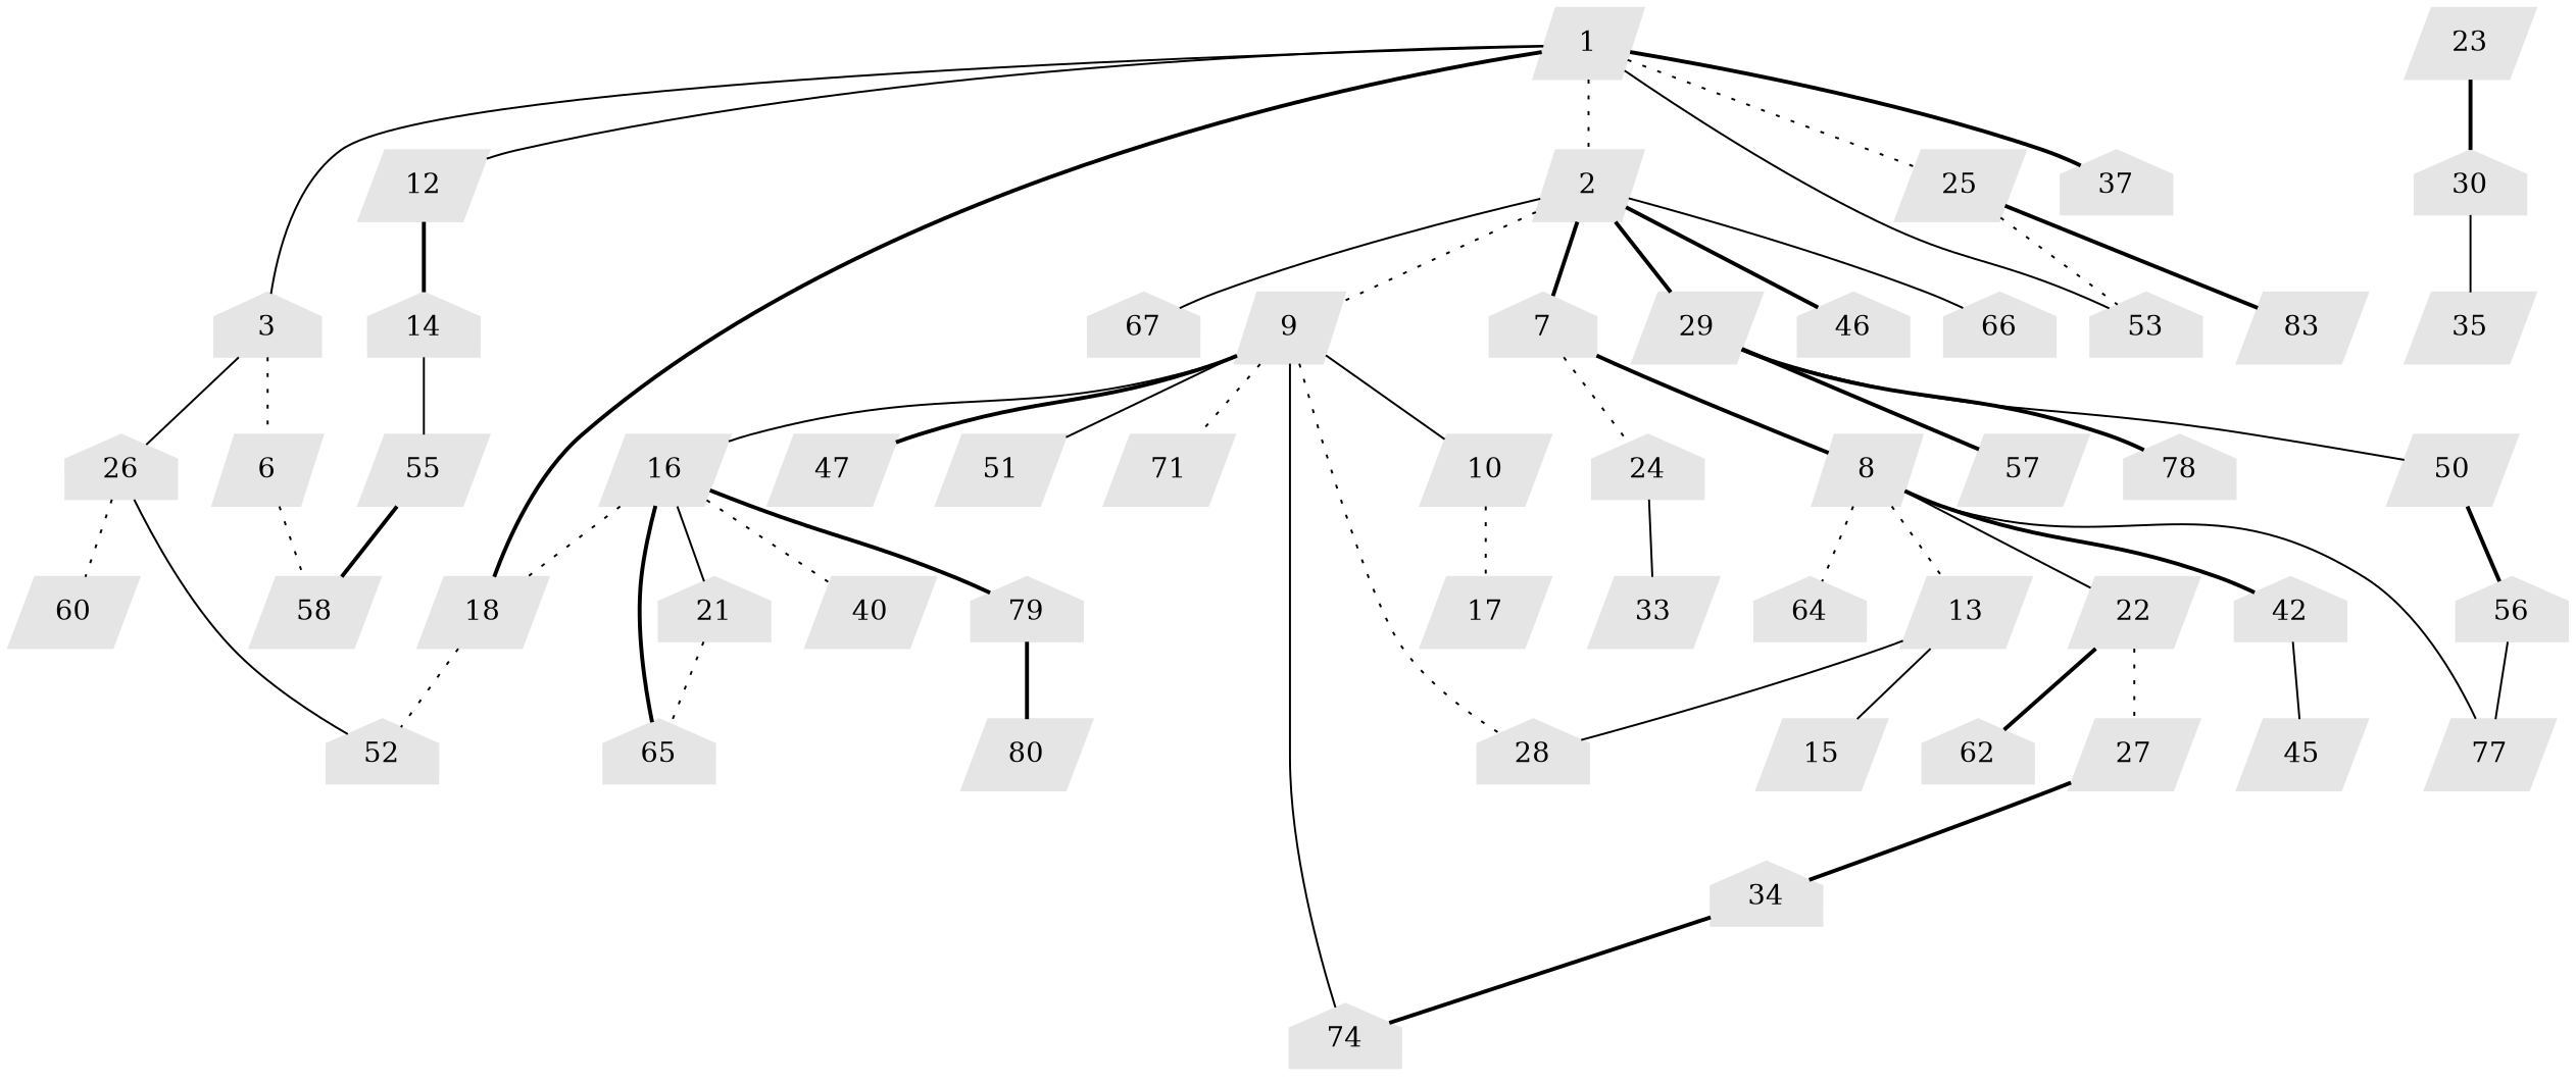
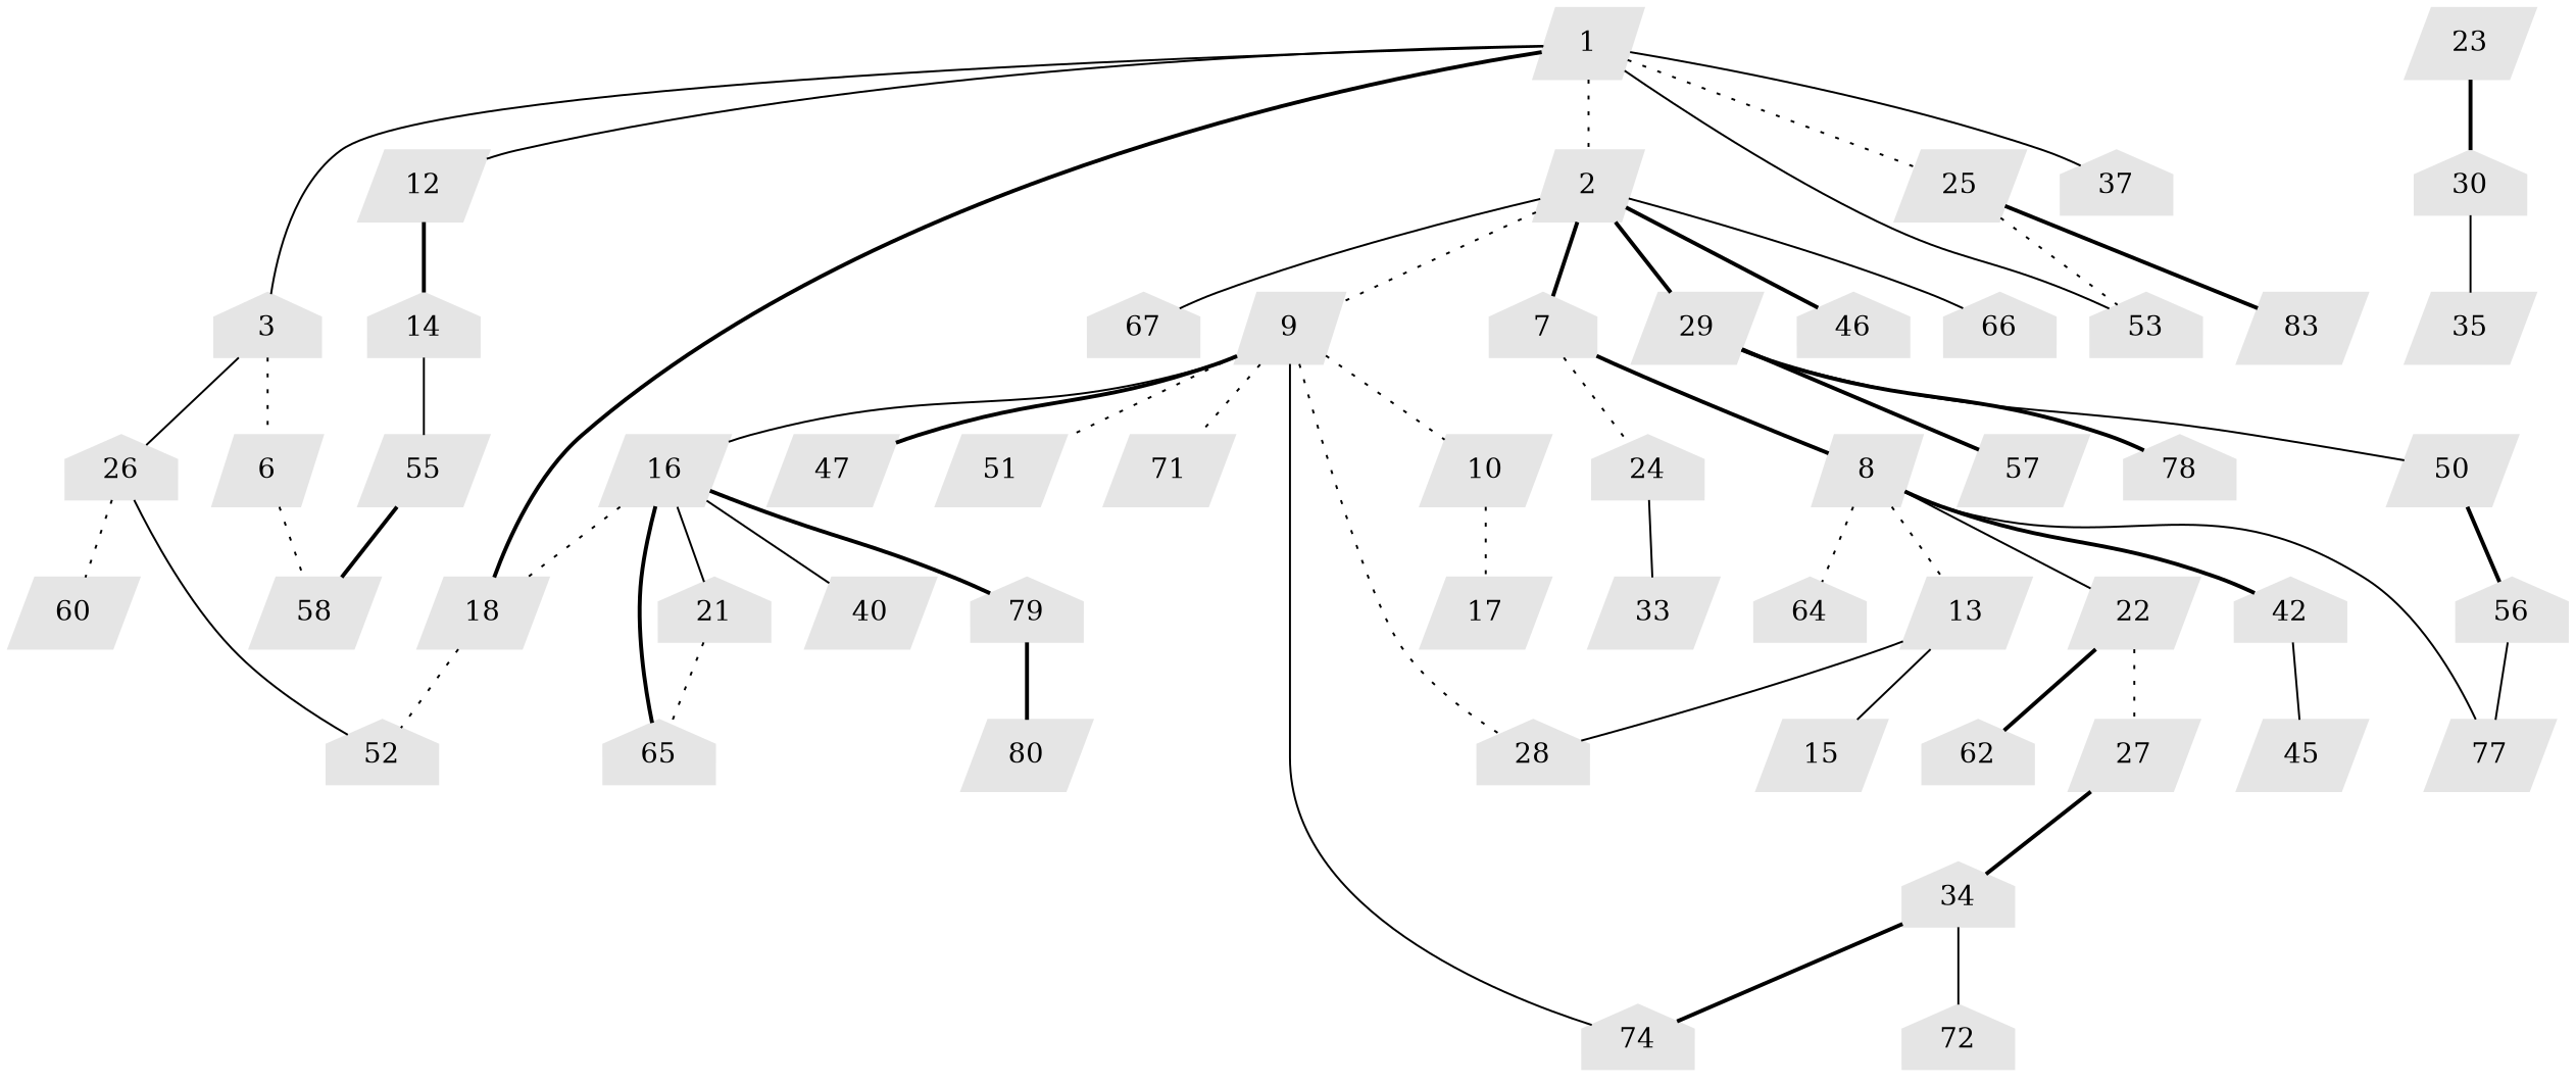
  graph {
    node [color=gray90 shape=parallelogram style=filled]
    edge [style=solid]
    1 [super="+43"]
    2 [super="+5"]
    3 [shape=house super="+4"]
    12
    18 [super="+20"]
    25 [super="+61"]
    37 [shape=house super="+59"]
    53 [shape=house super="+70"]
    7 [shape=house]
    9 [super="+44"]
    29 [super="+41"]
    46 [shape=house]
    66 [shape=house super="+73"]
    67 [shape=house]
    6 [super="+32"]
    26 [shape=house super="+76"]
    14 [shape=house super="+35"]
    52 [shape=house]
    n19 [label=83]
    8 [super="+11"]
    24 [shape=house]
    10 [super="+49"]
    16 [super="+19"]
    28 [shape=house super="+54"]
    47
    51
    71
    74 [shape=house]
    50
    57
    78 [shape=house]
    58 [super="+68"]
    60
    13
    22 [super="+31"]
    42 [shape=house]
    64 [shape=house]
    77
    33 [super="+75"]
    15 [super="+48"]
    27
    62 [shape=house]
    45
    17
    21 [shape=house super="+39"]
    40
    65 [shape=house]
    79 [shape=house]
    55
    30 [shape=house super="+36"]
    23
    80
    34 [shape=house super="+69"]
    n54 [label=35]
+   72 [shape=house]
    56 [shape=house]
    1 -- 2 [style=dotted]
    1 -- 3
    1 -- 12
    1 -- 18 [style=bold]
    1 -- 25 [style=dotted]
-   1 -- 37 [style=bold]
+   1 -- 37
    1 -- 53
    2 -- 7 [style=bold]
    2 -- 9 [style=dotted]
    2 -- 29 [style=bold]
    2 -- 46 [style=bold]
    2 -- 66
    2 -- 67
    3 -- 6 [style=dotted]
    3 -- 26
    12 -- 14 [style=bold]
    18 -- 52 [style=dotted]
    25 -- 53 [style=dotted]
    25 -- n19 [style=bold]
    7 -- 8 [style=bold]
    7 -- 24 [style=dotted]
-   9 -- 10
+   9 -- 10 [style=dotted]
    9 -- 16
    9 -- 28 [style=dotted]
    9 -- 47 [style=bold]
-   9 -- 51
+   9 -- 51 [style=dotted]
    9 -- 71 [style=dotted]
    9 -- 74
    29 -- 50
    29 -- 57 [style=bold]
    29 -- 78 [style=bold]
    6 -- 58 [style=dotted]
    26 -- 52
    26 -- 60 [style=dotted]
    14 -- 55
    8 -- 13 [style=dotted]
    8 -- 22
    8 -- 42 [style=bold]
    8 -- 64 [style=dotted]
    8 -- 77
    24 -- 33
    10 -- 17 [style=dotted]
    16 -- 18 [style=dotted]
    16 -- 21
-   16 -- 40 [style=dotted]
+   16 -- 40
    16 -- 65 [style=bold]
    16 -- 79 [style=bold]
    50 -- 56 [style=bold]
    13 -- 28
    13 -- 15
    22 -- 27 [style=dotted]
    22 -- 62 [style=bold]
    42 -- 45
    27 -- 34 [style=bold]
    21 -- 65 [style=dotted]
    79 -- 80 [style=bold]
    55 -- 58 [style=bold]
    30 -- n54
    23 -- 30 [style=bold]
    34 -- 74 [style=bold]
+   34 -- 72
    56 -- 77
  }
